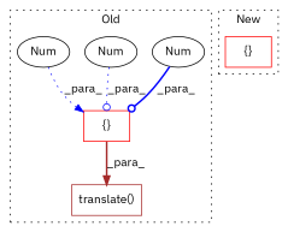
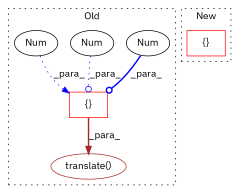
  digraph {
    fontname="IBM Plex Sans"
    node [a=76 l="1,0" shape=box color=black fontname="IBM Plex Sans"]
    edge [color=blue style=bold arrowhead=normal fontname="IBM Plex Sans"]
-   n1 [a=75 l="22,1" label="translate()" s="2062,2099" color=brown]
+   n1 [a=75 l="22,1" label="translate()" s="2062,2099" shape=ellipse color=brown]
    n2 [a=59 label="{}" s="2084,2098" color=red]
    n3 [l=4 label=Num s=2085 shape=ellipse]
    n4 [l=4 label=Num s=2094 shape=ellipse]
    n5 [l=1 label=Num s=2091 shape=ellipse]
    n6 [a=59 label="{}" s="2131,2148" color=red]
    subgraph cluster_1 {
      label=Old
      style=dotted
      n1
      n2
      n3
      n4
      n5
    }
    subgraph cluster_2 {
      label=New
      style=dotted
      n6
    }
    n2 -> n1 [label=_para_ color=brown]
    n3 -> n2 [label=_para_ arrowhead=odot]
    n4 -> n2 [label=_para_ style=dotted arrowhead=odot]
    n5 -> n2 [label=_para_ style=dotted]
  }
